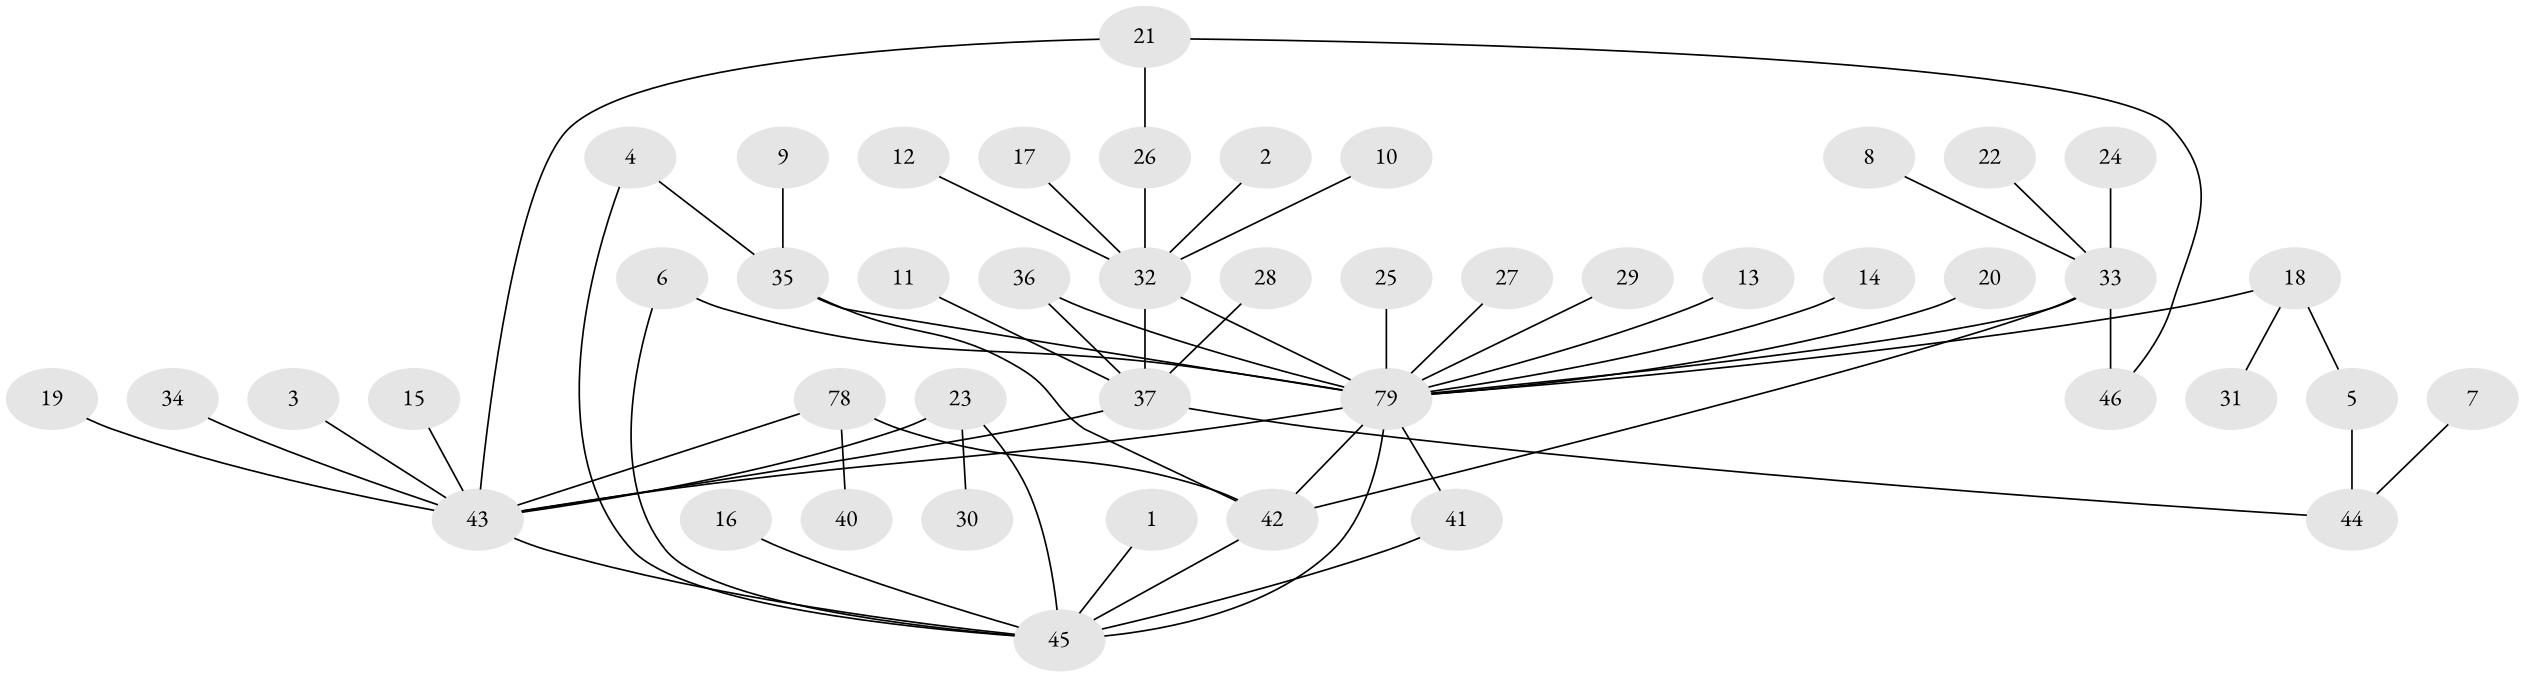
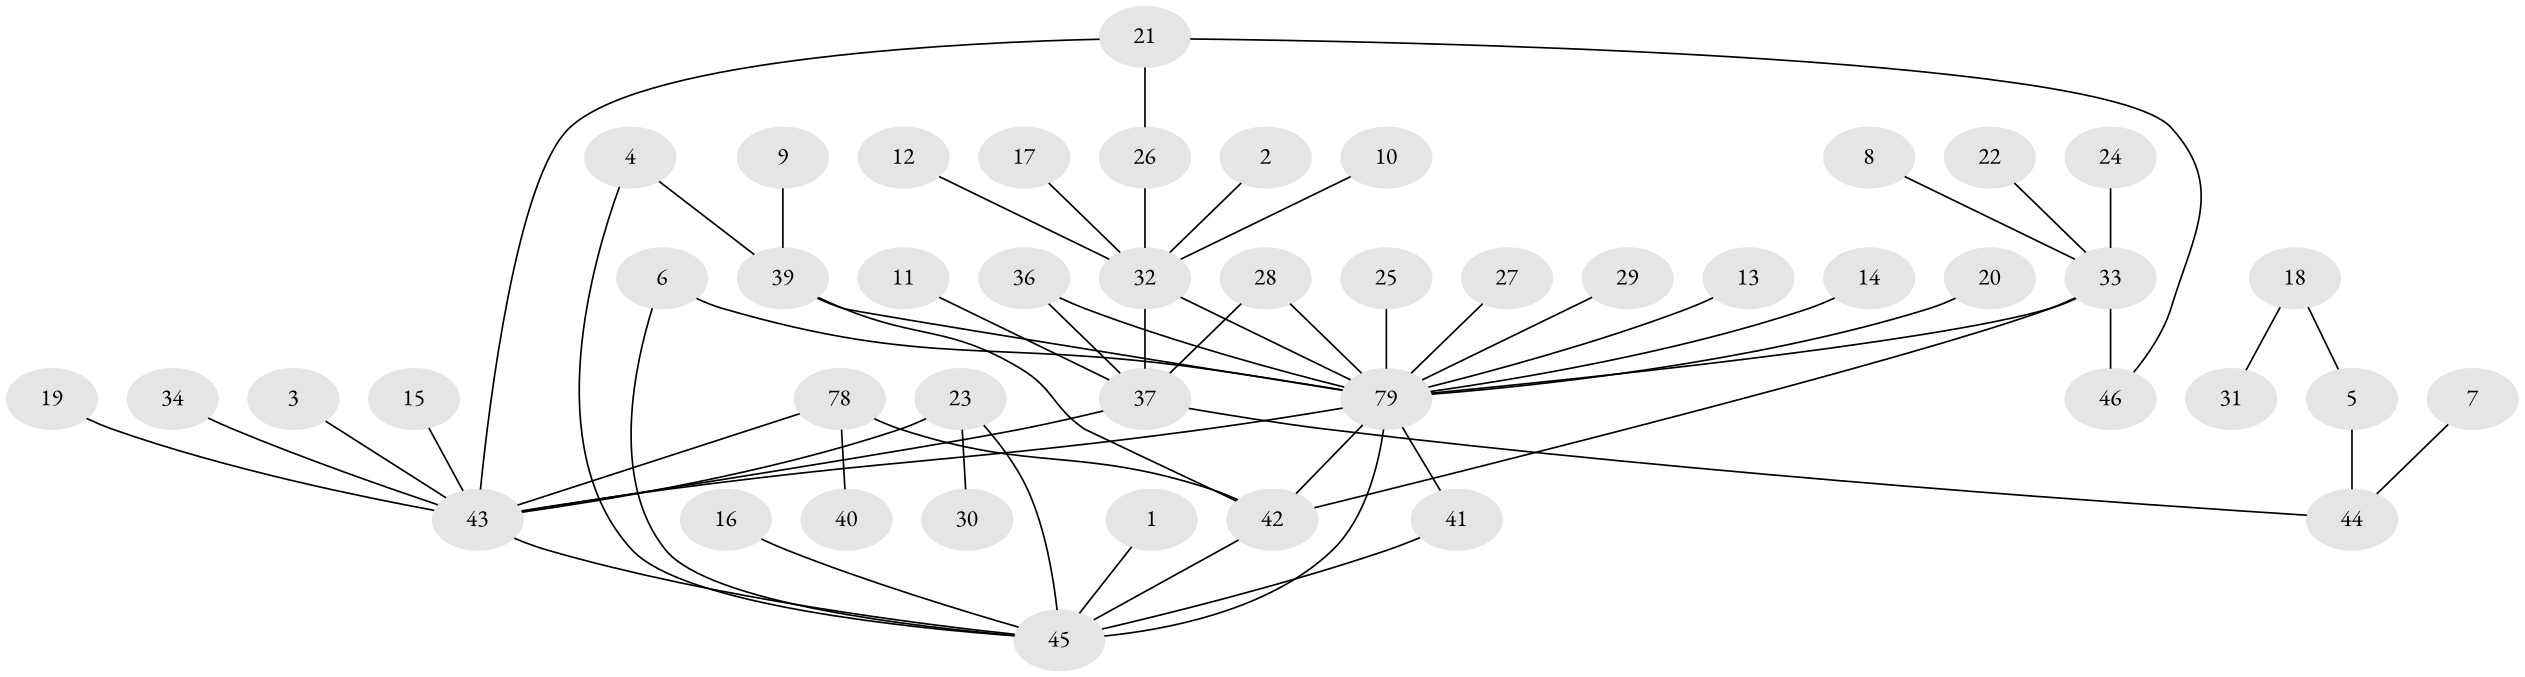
  graph {
    fontname="EB Garamond"
    node [color=gray90 fontname="EB Garamond" style=filled]
    edge [fontname="EB Garamond" weight=1.0]
    1
    45
    2
    32
    n5 [label=79]
    37
    3
    43
    4
-   35
+   35 [label=39]
    42
    5
    44
    6
    41
    7
    8
    33
    46
    9
    10
    11
    12
    13
    14
    15
    16
    17
    18
    31
    19
    20
    21
    26
    22
    23
    30
    24
    25
    27
    28
    29
    34
    36
    n45 [label=78]
    40
    1 -- 45
    2 -- 32
    32 -- n5
    32 -- 37
    n5 -- 45
    n5 -- 43
    n5 -- 42
    n5 -- 41
    37 -- 43
    37 -- 44
    3 -- 43
    43 -- 45
    4 -- 45
    4 -- 35
    35 -- n5
    35 -- 42
    42 -- 45
    5 -- 44
    6 -- 45
    6 -- n5
    41 -- 45
    7 -- 44
    8 -- 33
    33 -- n5
    33 -- 42
    33 -- 46
    9 -- 35
    10 -- 32
    11 -- 37
    12 -- 32
    13 -- n5
    14 -- n5
    15 -- 43
    16 -- 45
    17 -- 32
-   18 -- n5
+   28 -- n5
    18 -- 5
    18 -- 31
    19 -- 43
    20 -- n5
    21 -- 43
    21 -- 46
    21 -- 26
    26 -- 32
    22 -- 33
    23 -- 45
    23 -- 43 [weight=2.0]
    23 -- 30
    24 -- 33
    25 -- n5
    27 -- n5
    28 -- 37
    29 -- n5
    34 -- 43
    36 -- n5
    36 -- 37
    n45 -- 43
    n45 -- 42
    n45 -- 40
  }
